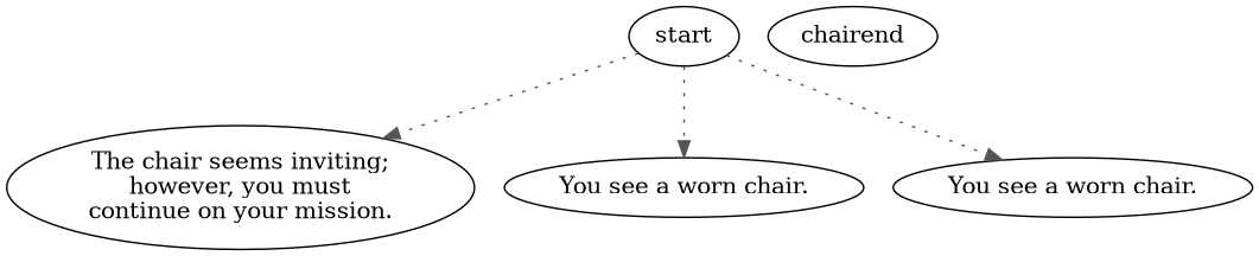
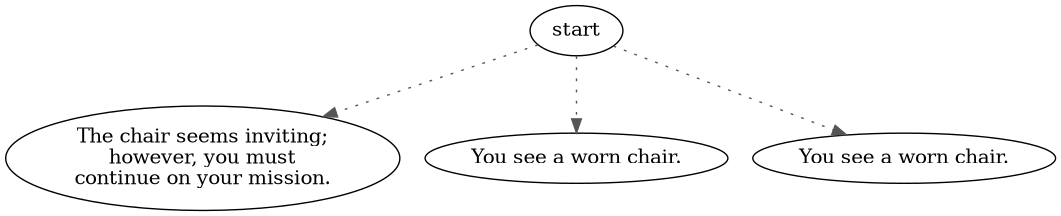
  digraph {
    node [color="#000000" fillcolor="#FFFFFF" style=filled]
    edge [color="#555555" style=dotted]
    start
    n2 [label="The chair seems inviting;\nhowever, you must\ncontinue on your mission."]
    n3 [label="You see a worn chair."]
    n4 [label="You see a worn chair."]
-   chairend
    start -> n2
    start -> n3
    start -> n4
  }
